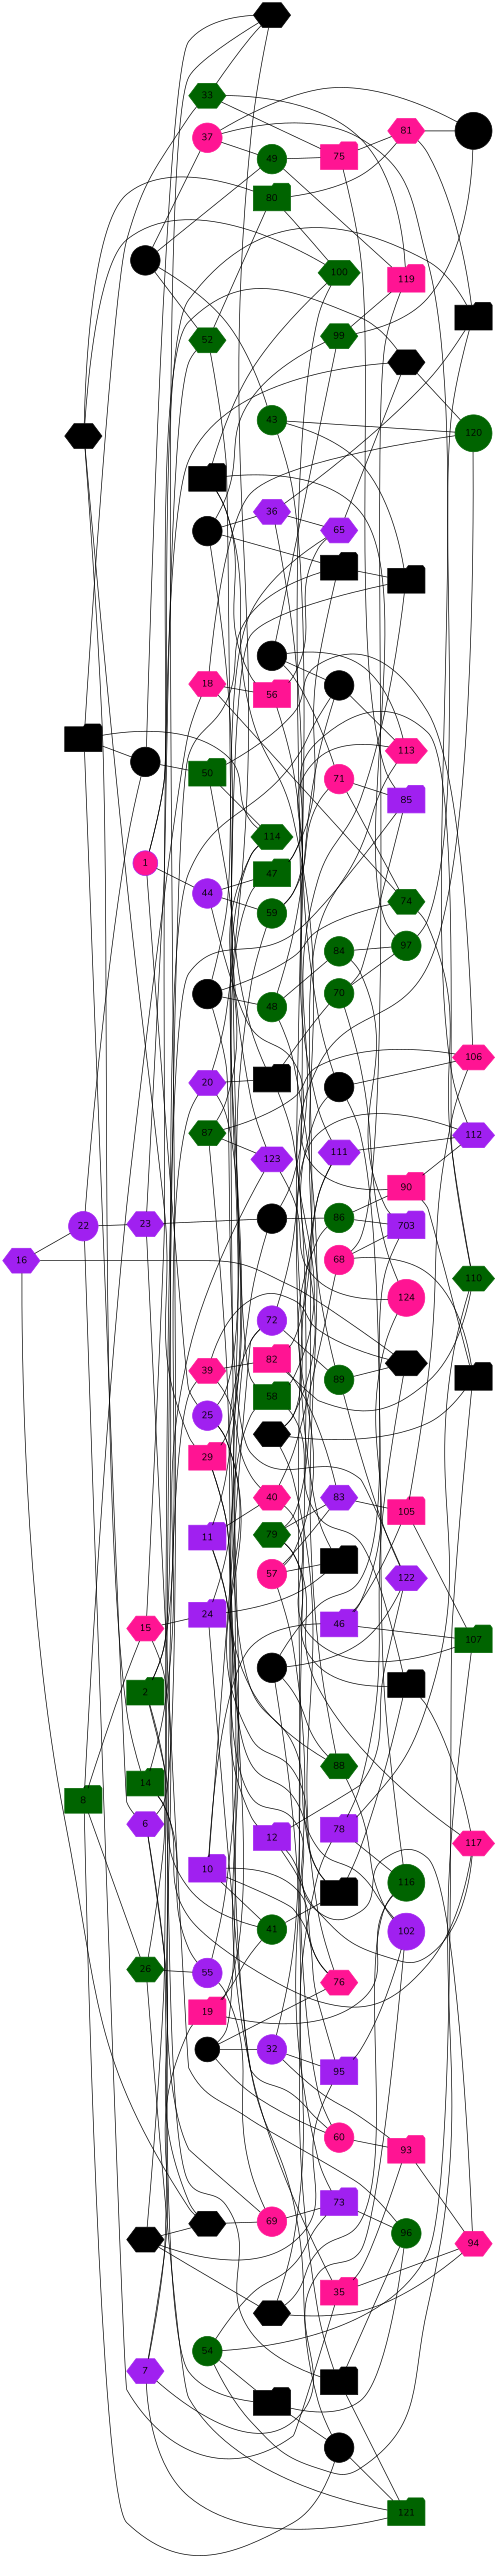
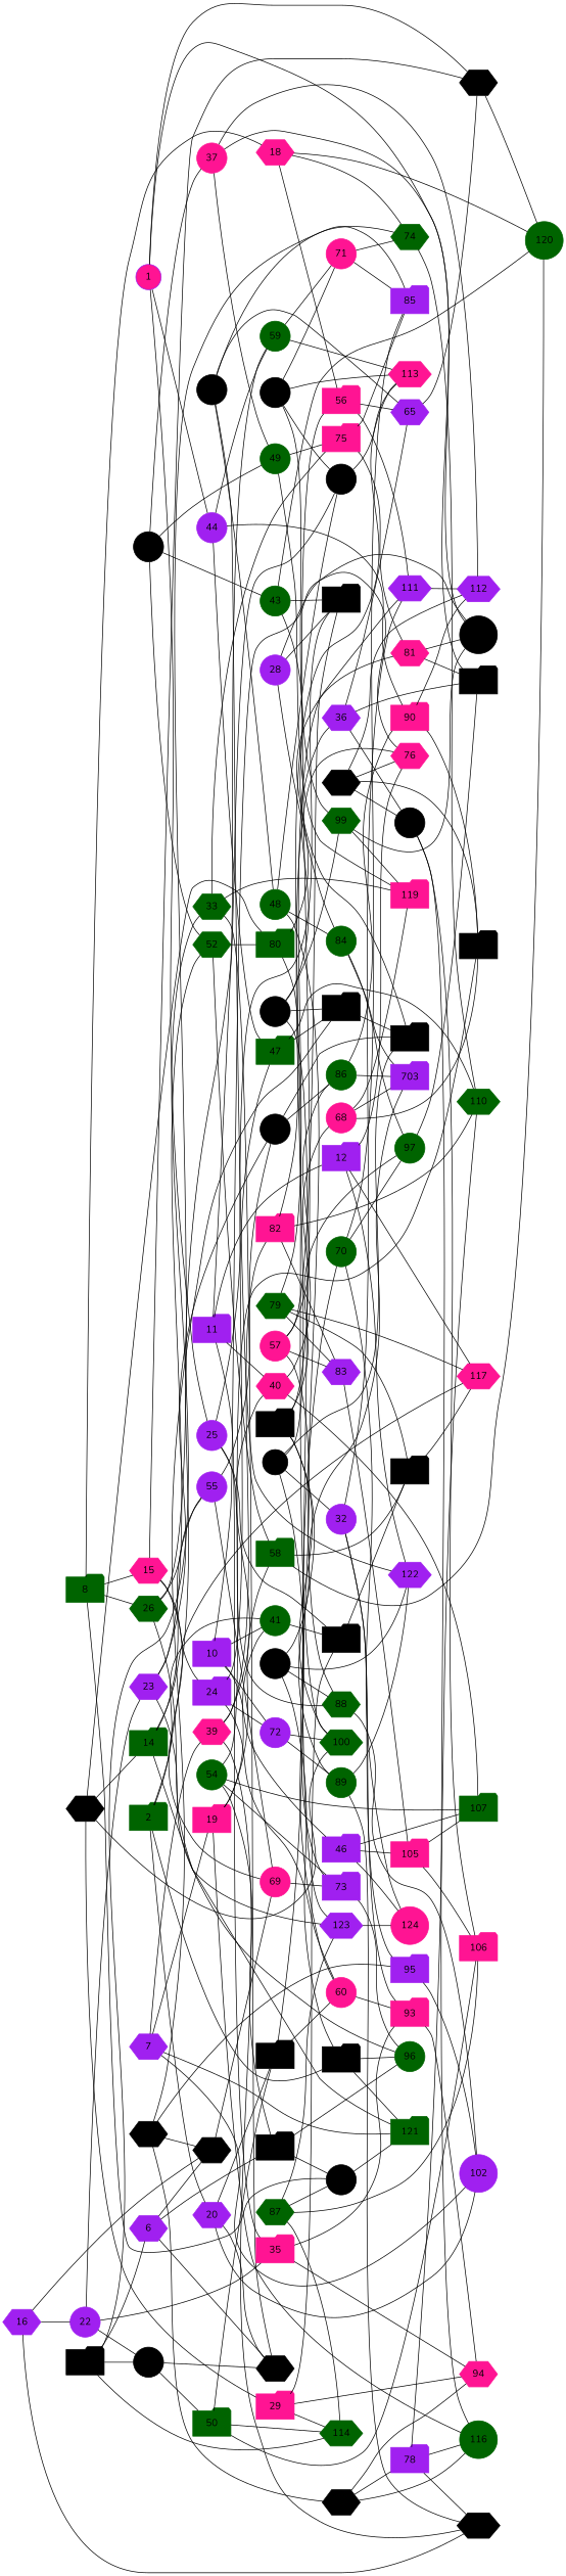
  graph {
    fontname=Nunito
    rankdir=LR
    node [color=darkgreen fontname=Nunito shape=circle style=filled]
    edge [fontname=Nunito]
    1 [color=purple fillcolor=deeppink]
    25 [color=purple]
    44 [color=purple]
    67 [color=black shape=hexagon]
    101 [color=black shape=folder]
    47 [shape=folder]
    88 [shape=hexagon]
    91 [color=black shape=folder]
    59
    90 [color=deeppink shape=folder]
    120
    2 [shape=folder]
    20 [color=purple shape=hexagon]
    41
    61 [color=black shape=folder]
    66 [color=black]
    38 [color=black shape=hexagon]
    102 [color=purple]
    51 [color=black shape=folder]
    121 [shape=folder]
    96
    113 [color=deeppink shape=hexagon]
    3 [color=black shape=hexagon]
    14 [shape=folder]
    29 [color=deeppink shape=folder]
    80 [shape=folder]
    100 [shape=hexagon]
    117 [color=deeppink shape=hexagon]
    55 [color=purple]
    123 [color=purple shape=hexagon]
    114 [shape=hexagon]
    94 [color=deeppink shape=hexagon]
    81 [color=deeppink shape=hexagon]
    4 [color=black shape=folder]
    56 [color=deeppink shape=folder]
    89
    97
    65 [color=purple shape=hexagon]
    111 [color=purple shape=hexagon]
    122 [color=purple shape=hexagon]
    109 [color=black shape=hexagon]
    5 [color=black shape=folder]
    6 [color=purple shape=hexagon]
    30 [color=black]
    33 [shape=hexagon]
    45 [color=black shape=hexagon]
    64 [color=black shape=folder]
    50 [shape=folder]
    75 [color=deeppink shape=folder]
    119 [color=deeppink shape=folder]
    69 [color=deeppink]
    92 [color=black]
    7 [color=purple shape=hexagon]
    19 [color=deeppink shape=folder]
    39 [color=deeppink shape=hexagon]
    58 [shape=folder]
    116
    40 [color=deeppink shape=hexagon]
    82 [color=deeppink shape=folder]
    8 [shape=folder]
    15 [color=deeppink shape=hexagon]
    18 [color=deeppink shape=hexagon]
    26 [shape=hexagon]
    24 [color=purple shape=folder]
    74 [shape=hexagon]
    85 [color=purple shape=folder]
    9 [color=black]
    32 [color=purple]
    60 [color=deeppink]
    76 [color=deeppink shape=hexagon]
    118 [color=black shape=folder]
    95 [color=purple shape=folder]
    93 [color=deeppink shape=folder]
    10 [color=purple shape=folder]
    72 [color=purple]
    46 [color=purple shape=folder]
    11 [color=purple shape=folder]
    12 [color=purple shape=folder]
    35 [color=deeppink shape=folder]
    68 [color=deeppink]
    107 [shape=folder]
    71 [color=deeppink]
    13 [color=black]
    37 [color=deeppink]
    43
    49
    52 [shape=hexagon]
    104 [color=black]
    112 [color=purple shape=hexagon]
    63 [color=black shape=folder]
    62 [color=black]
    124 [color=deeppink]
    73 [color=purple shape=folder]
    16 [color=purple shape=hexagon]
    22 [color=purple]
    23 [color=purple shape=hexagon]
    105 [color=deeppink shape=folder]
    17 [color=black shape=hexagon]
    77 [color=black shape=hexagon]
    115 [color=black shape=folder]
    78 [color=purple shape=folder]
    110 [shape=hexagon]
    108 [color=black shape=folder]
    70
    21 [color=black]
    48
    84
    86
    27 [color=black]
    99 [shape=hexagon]
+   28 [color=purple]
    n112 [color=purple label=703 shape=folder]
-   106 [color=deeppink shape=hexagon]
+   106 [color=deeppink shape=folder]
    31 [color=black]
    36 [color=purple shape=hexagon]
    42 [color=black]
    34 [color=black shape=hexagon]
    98 [color=black shape=folder]
    83 [color=purple shape=hexagon]
    53 [color=black]
    54
    57 [color=deeppink]
    79 [shape=hexagon]
    87 [shape=hexagon]
    1 -- 25
    1 -- 44
    1 -- 67
    1 -- 101
    25 -- 47
    25 -- 88
    25 -- 91
    44 -- 47
    44 -- 59
    44 -- 90
    67 -- 120
    47 -- 115
    47 -- 110
    88 -- 102
    91 -- 108
    59 -- 113
    59 -- 71
    90 -- 112
    90 -- 98
    2 -- 20
    2 -- 41
    2 -- 61
    2 -- 66
    20 -- 38
    20 -- 102
    20 -- 51
    41 -- 91
    61 -- 121
    61 -- 96
    66 -- 113
    51 -- 60
    51 -- 70
    3 -- 14
    3 -- 29
    3 -- 80
    3 -- 100
    14 -- 117
    14 -- 55
    14 -- 123
    29 -- 91
    29 -- 114
    29 -- 94
    80 -- 100
    80 -- 81
    55 -- 69
    55 -- 62
    123 -- 124
    81 -- 101
    81 -- 104
    4 -- 100
    4 -- 56
    4 -- 89
    4 -- 97
    56 -- 65
    56 -- 111
    89 -- 122
    89 -- 109
    97 -- 101
    65 -- 67
    111 -- 112
    5 -- 114
    5 -- 6
    5 -- 30
    5 -- 33
    6 -- 38
    6 -- 45
    6 -- 64
    30 -- 38
    30 -- 50
    33 -- 38
    33 -- 75
    33 -- 119
    45 -- 69
    64 -- 96
    64 -- 92
    50 -- 51
    50 -- 114
    50 -- 106
    75 -- 81
    75 -- 85
    69 -- 73
    92 -- 121
    7 -- 102
    7 -- 121
    7 -- 19
    7 -- 39
    19 -- 41
    19 -- 58
    19 -- 116
    39 -- 109
    39 -- 40
    39 -- 82
    58 -- 120
    58 -- 108
    40 -- 68
    40 -- 107
    82 -- 113
    82 -- 110
    82 -- 83
    8 -- 92
    8 -- 15
    8 -- 18
    8 -- 26
    15 -- 67
    15 -- 69
    15 -- 24
    18 -- 120
    18 -- 56
    18 -- 74
    26 -- 121
    26 -- 55
    26 -- 85
    24 -- 60
    24 -- 72
    24 -- 63
    74 -- 110
    9 -- 32
    9 -- 60
    9 -- 76
    9 -- 118
    32 -- 111
    32 -- 95
    32 -- 93
    60 -- 93
    95 -- 102
    93 -- 94
    10 -- 41
    10 -- 76
-   10 -- 95
    10 -- 72
    10 -- 46
    72 -- 100
    72 -- 89
    46 -- 107
    46 -- 124
    46 -- 105
    11 -- 59
    11 -- 40
    11 -- 12
    11 -- 35
    12 -- 117
    12 -- 122
    12 -- 76
    35 -- 94
    35 -- 93
    68 -- 119
    68 -- n112
    68 -- 98
    71 -- 74
    71 -- 85
    13 -- 37
    13 -- 43
    13 -- 49
    13 -- 52
    37 -- 49
    37 -- 104
    37 -- 112
    43 -- 120
    43 -- 118
    43 -- 63
    49 -- 75
    49 -- 119
    52 -- 80
    52 -- 58
    62 -- 118
    62 -- 86
    73 -- 96
    16 -- 109
    16 -- 45
    16 -- 22
    22 -- 30
    22 -- 35
    22 -- 23
    23 -- 96
    23 -- 52
    23 -- 62
    105 -- 107
    105 -- 106
    17 -- 45
    17 -- 95
    17 -- 77
    17 -- 115
    77 -- 94
    77 -- 116
    77 -- 78
    115 -- 118
    78 -- 109
    78 -- 116
    78 -- 110
    108 -- 117
    70 -- 97
    70 -- 85
    70 -- 124
    21 -- 65
    21 -- 122
    21 -- 74
    21 -- 48
    48 -- 88
    48 -- 66
    48 -- 84
    84 -- 97
    84 -- n112
    86 -- 90
    86 -- n112
    27 -- 66
    27 -- 113
    27 -- 71
    27 -- 99
    99 -- 119
    99 -- 104
+   28 -- 104
+   28 -- 63
+   28 -- 84
    31 -- 123
    31 -- 115
    31 -- 99
    31 -- 36
    36 -- 101
    36 -- 65
    36 -- 42
    42 -- 116
    42 -- 106
    34 -- 76
    34 -- 112
    34 -- 42
    34 -- 98
    83 -- 105
    53 -- 88
    53 -- 61
    53 -- 122
    53 -- n112
    54 -- 64
    54 -- 107
    54 -- 73
    54 -- 98
    57 -- 63
    57 -- 73
    57 -- 86
    57 -- 83
    79 -- 117
    79 -- 111
    79 -- 108
    79 -- 83
    87 -- 123
    87 -- 114
    87 -- 92
    87 -- 106
  }
